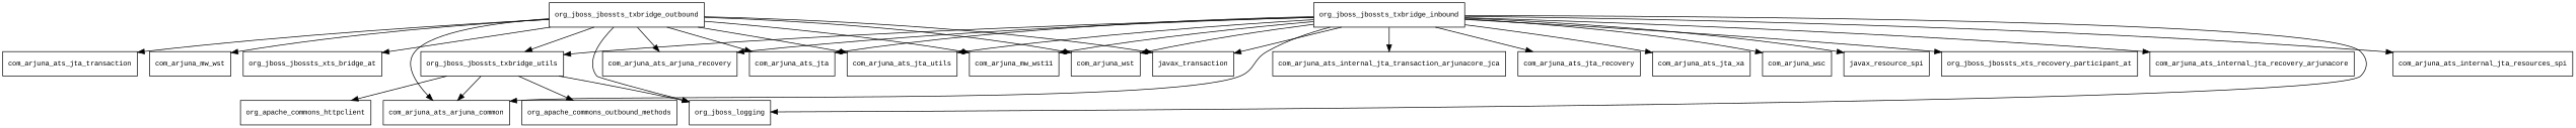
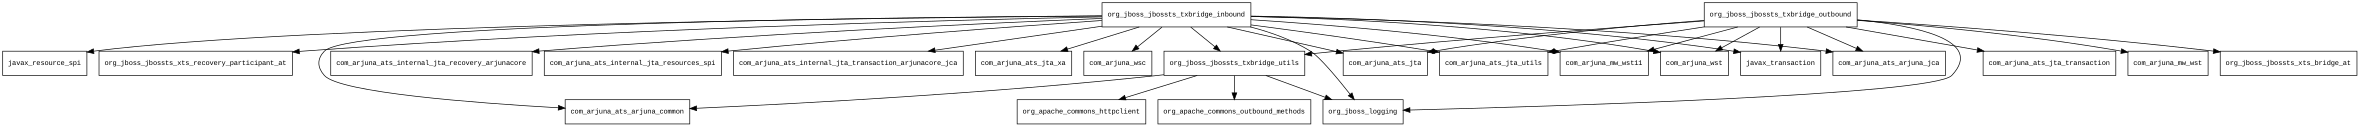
  digraph {
    fontname="Liberation Mono"
    node [fontname="Liberation Mono" fontsize=10.0 shape=box]
    edge [fontname="Liberation Mono"]
    org_jboss_jbossts_txbridge_inbound
    com_arjuna_ats_arjuna_common
-   com_arjuna_ats_arjuna_recovery
+   com_arjuna_ats_arjuna_recovery [label=com_arjuna_ats_arjuna_jca]
    com_arjuna_ats_internal_jta_recovery_arjunacore
    com_arjuna_ats_internal_jta_resources_spi
    com_arjuna_ats_internal_jta_transaction_arjunacore_jca
    com_arjuna_ats_jta
-   com_arjuna_ats_jta_recovery
    com_arjuna_ats_jta_utils
    com_arjuna_ats_jta_xa
    com_arjuna_mw_wst11
    com_arjuna_wsc
    com_arjuna_wst
    javax_resource_spi
    javax_transaction
    org_jboss_jbossts_txbridge_utils
    org_jboss_jbossts_xts_recovery_participant_at
    org_jboss_logging
    org_apache_commons_httpclient
    n20 [label=org_apache_commons_outbound_methods]
    org_jboss_jbossts_txbridge_outbound
    com_arjuna_ats_jta_transaction
    com_arjuna_mw_wst
    org_jboss_jbossts_xts_bridge_at
    org_jboss_jbossts_txbridge_inbound -> com_arjuna_ats_arjuna_common
    org_jboss_jbossts_txbridge_inbound -> com_arjuna_ats_arjuna_recovery
    org_jboss_jbossts_txbridge_inbound -> com_arjuna_ats_internal_jta_recovery_arjunacore
    org_jboss_jbossts_txbridge_inbound -> com_arjuna_ats_internal_jta_resources_spi
    org_jboss_jbossts_txbridge_inbound -> com_arjuna_ats_internal_jta_transaction_arjunacore_jca
    org_jboss_jbossts_txbridge_inbound -> com_arjuna_ats_jta
-   org_jboss_jbossts_txbridge_inbound -> com_arjuna_ats_jta_recovery
    org_jboss_jbossts_txbridge_inbound -> com_arjuna_ats_jta_utils
    org_jboss_jbossts_txbridge_inbound -> com_arjuna_ats_jta_xa
    org_jboss_jbossts_txbridge_inbound -> com_arjuna_mw_wst11
    org_jboss_jbossts_txbridge_inbound -> com_arjuna_wsc
    org_jboss_jbossts_txbridge_inbound -> com_arjuna_wst
    org_jboss_jbossts_txbridge_inbound -> javax_resource_spi
    org_jboss_jbossts_txbridge_inbound -> javax_transaction
    org_jboss_jbossts_txbridge_inbound -> org_jboss_jbossts_txbridge_utils
    org_jboss_jbossts_txbridge_inbound -> org_jboss_jbossts_xts_recovery_participant_at
    org_jboss_jbossts_txbridge_inbound -> org_jboss_logging
    org_jboss_jbossts_txbridge_utils -> com_arjuna_ats_arjuna_common
    org_jboss_jbossts_txbridge_utils -> org_jboss_logging
    org_jboss_jbossts_txbridge_utils -> org_apache_commons_httpclient
    org_jboss_jbossts_txbridge_utils -> n20
-   org_jboss_jbossts_txbridge_outbound -> com_arjuna_ats_arjuna_common
    org_jboss_jbossts_txbridge_outbound -> com_arjuna_ats_arjuna_recovery
    org_jboss_jbossts_txbridge_outbound -> com_arjuna_ats_jta
    org_jboss_jbossts_txbridge_outbound -> com_arjuna_ats_jta_utils
    org_jboss_jbossts_txbridge_outbound -> com_arjuna_mw_wst11
    org_jboss_jbossts_txbridge_outbound -> com_arjuna_wst
    org_jboss_jbossts_txbridge_outbound -> javax_transaction
    org_jboss_jbossts_txbridge_outbound -> org_jboss_jbossts_txbridge_utils
    org_jboss_jbossts_txbridge_outbound -> org_jboss_logging
    org_jboss_jbossts_txbridge_outbound -> com_arjuna_ats_jta_transaction
    org_jboss_jbossts_txbridge_outbound -> com_arjuna_mw_wst
    org_jboss_jbossts_txbridge_outbound -> org_jboss_jbossts_xts_bridge_at
  }
